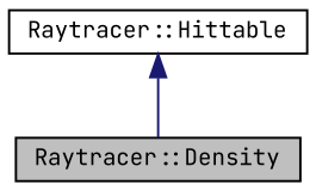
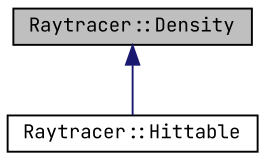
  digraph {
    fontname="JetBrains Mono"
    node [color=black fontname="JetBrains Mono" fontsize=10 shape=record style=filled]
    n1 [fillcolor=grey75 fontcolor=black height=0.2 label="Raytracer::Density" width=0.4]
    n2 [fillcolor=white height=0.2 label="Raytracer::Hittable" width=0.4]
-   n2 -> n1 [color=midnightblue dir=back fontname="JetBrains Mono" fontsize=10 labelfontname=Helvetica labelfontsize=10 style=solid]
+   n1 -> n2 [color=midnightblue dir=back fontname="JetBrains Mono" fontsize=10 labelfontname=Helvetica labelfontsize=10 style=solid]
  }
